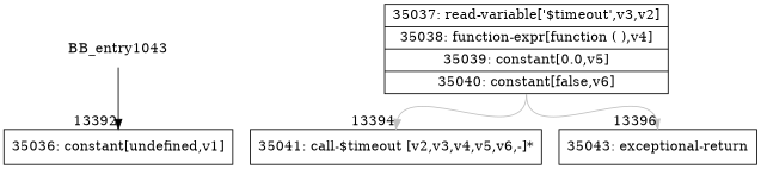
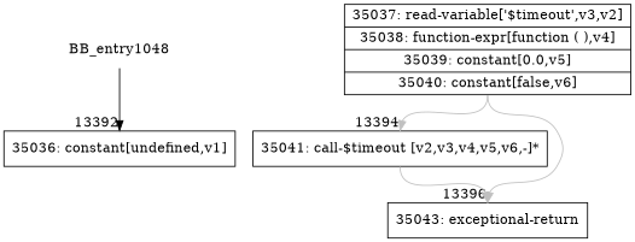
  digraph {
    rankdir=TD
    node [shape=record]
    edge [headport=n tailport=s color=gray]
-   BB_entry1048 [shape=none label=BB_entry1043]
+   BB_entry1048 [shape=none]
    n2 [label="{35036: constant[undefined,v1]}"]
    n3 [label="{35037: read-variable['$timeout',v3,v2]|35038: function-expr[function ( ),v4]|35039: constant[0.0,v5]|35040: constant[false,v6]}"]
    n4 [label="{35041: call-$timeout [v2,v3,v4,v5,v6,-]*}"]
    n5 [label="{35043: exceptional-return}"]
    BB_entry1048 -> n2 [headlabel="    13392" color=""]
    n3 -> n4 [headlabel="      13394"]
    n3 -> n5 [headlabel="      13396"]
+   n4 -> n5
  }
